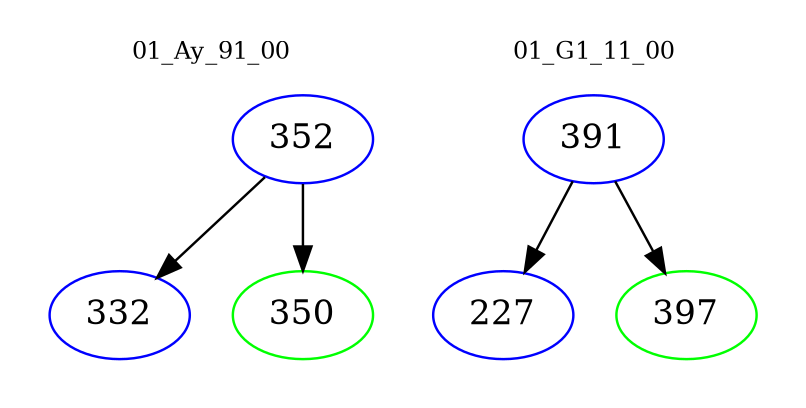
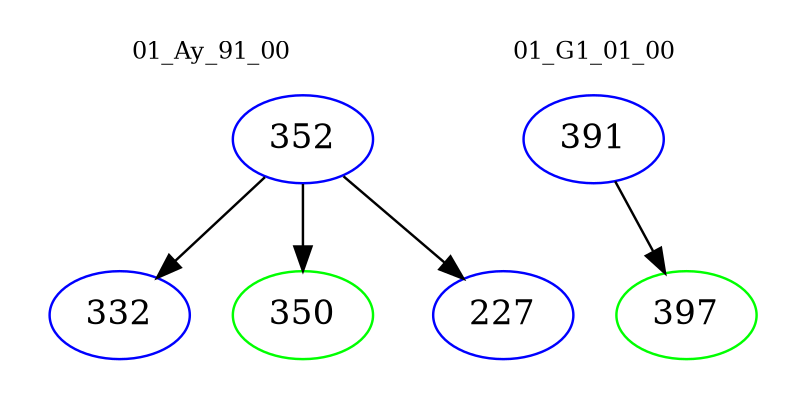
  digraph {
    node [color=blue]
    edge [color=black]
    n1 [label=352]
    n2 [label=332]
    n3 [color=green label=350]
    n4 [label=391]
    n5 [color=green label=397]
    n6 [label=227]
    subgraph cluster_1 {
      color=white
      fontsize=10
      label="01_Ay_91_00"
      n1
      n2
      n3
    }
    subgraph cluster_2 {
      color=white
      fontsize=10
-     label="01_G1_11_00"
+     label="01_G1_01_00"
      n4
      n5
      n6
    }
    n1 -> n2
    n1 -> n3
    n4 -> n5
-   n4 -> n6
+   n1 -> n6
  }
